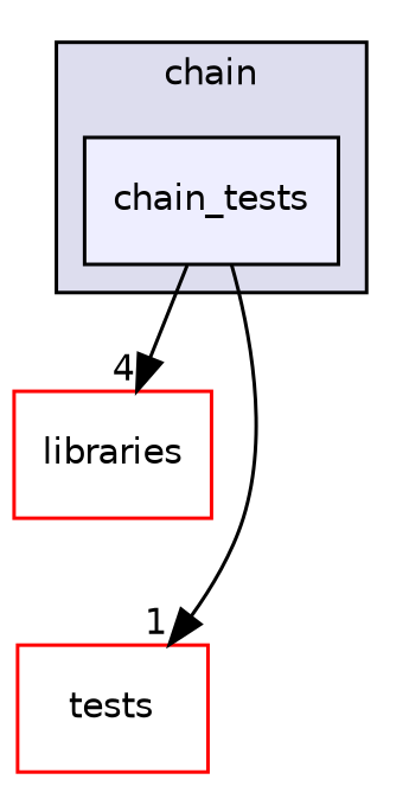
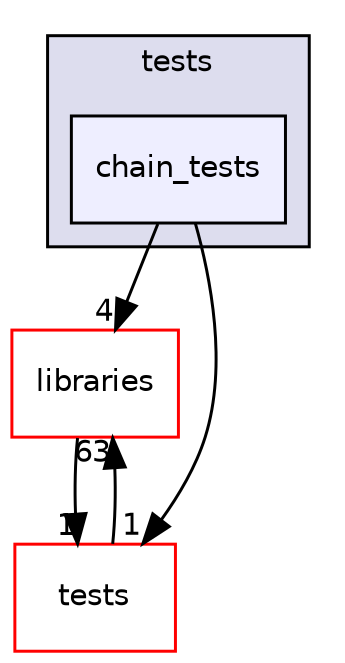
  digraph {
    compound=true
    node [fillcolor=white fontname=Helvetica fontsize=10 shape=box style=filled color=red]
    edge [headlabel=1 labeldistance=1.5 labelfontname=Helvetica labelfontsize=10]
    n1 [fillcolor="#eeeeff" label=chain_tests pencolor=black color=""]
    n2 [label=libraries]
    n3 [label=tests]
    subgraph cluster_1 {
      bgcolor="#ddddee"
      fontname=Helvetica
      fontsize=10
-     label=chain
+     label=tests
      pencolor=black
      n1
    }
    n1 -> n2 [headlabel=4]
    n1 -> n3
+   n2 -> n3
+   n3 -> n2 [headlabel=63]
  }
